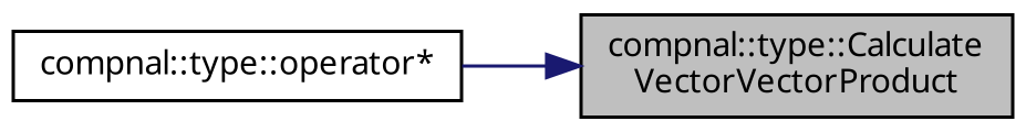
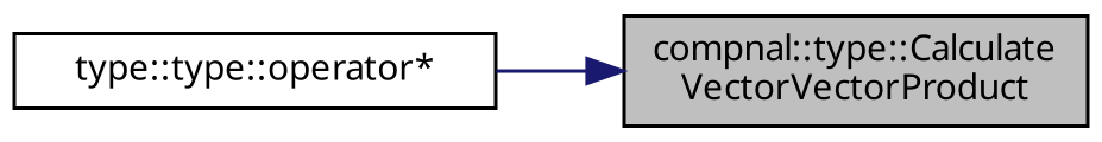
  digraph {
    rankdir=RL
    fontname="Noto Sans"
    node [color=black fontname="Noto Sans" fontsize=10 shape=record style=filled]
    n1 [fillcolor=grey75 fontcolor=black height=0.2 label="compnal::type::Calculate\lVectorVectorProduct" width=0.4]
-   n2 [fillcolor=white height=0.2 label="compnal::type::operator*" width=0.4]
+   n2 [fillcolor=white height=0.2 label="type::type::operator*" width=0.4]
    n1 -> n2 [color=midnightblue dir=back fontname="Noto Sans" fontsize=10 labelfontname=Helvetica labelfontsize=10 style=solid]
  }
